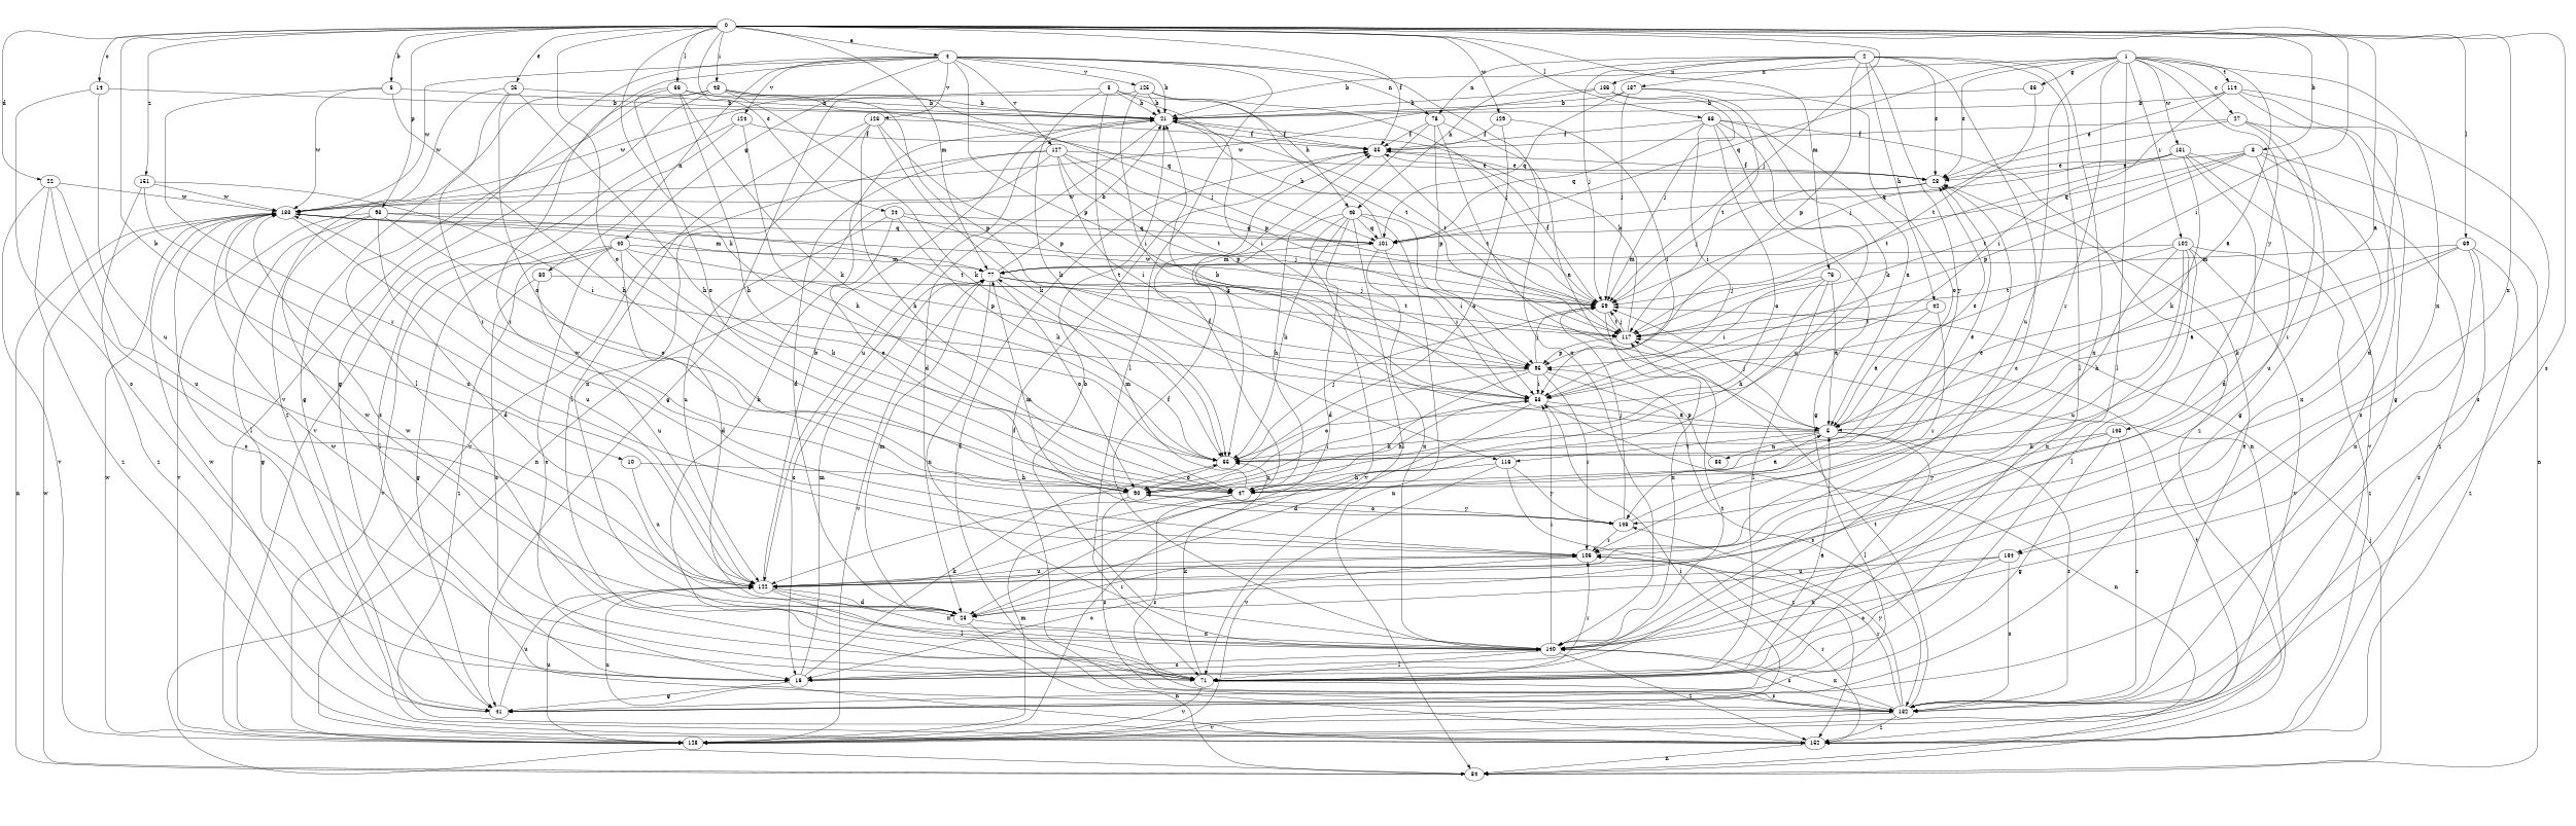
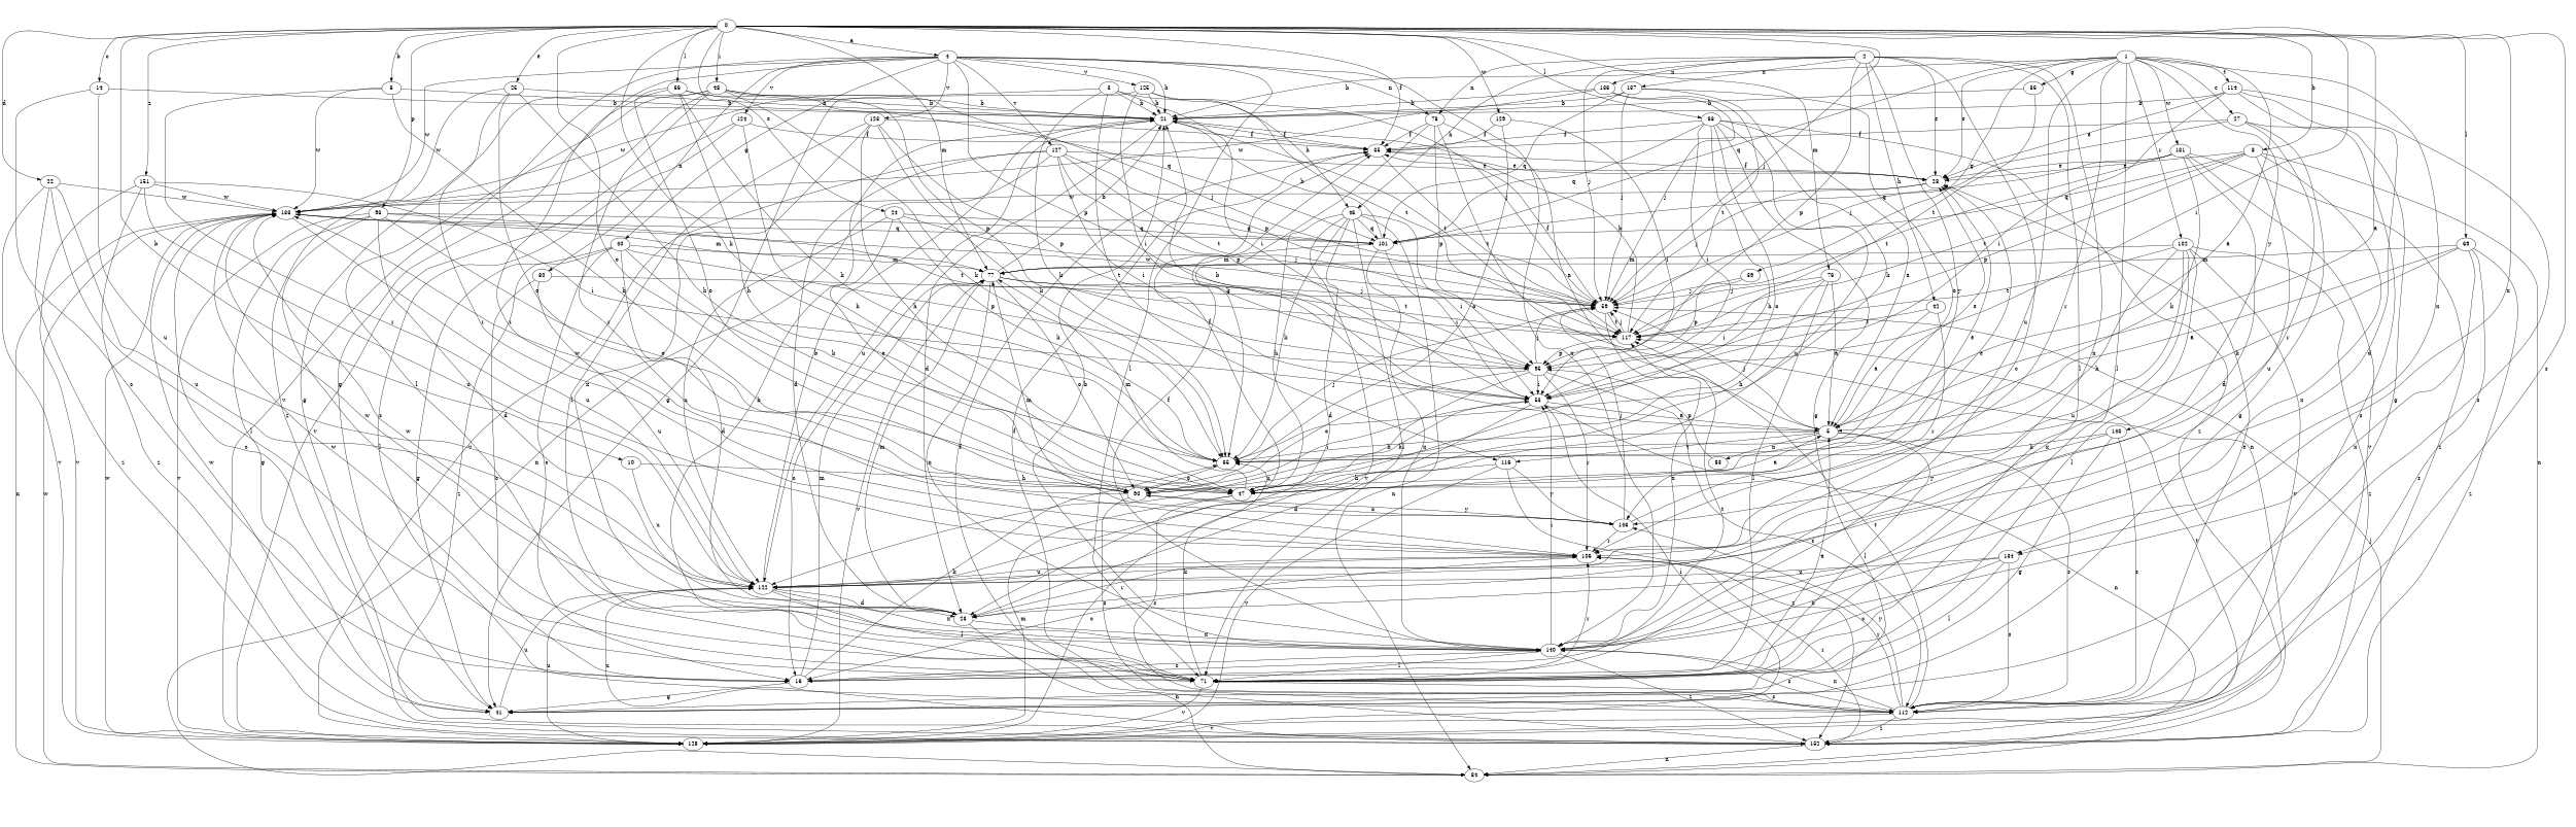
  strict digraph {
    0
    4
    5
    6
    8
    10
    14
    22
    24
    25
    35
    48
    53
    59
    65
    66
    68
    69
    76
    77
    90
    93
-   112 [label=132]
+   112
    129
    134
    151
    n27 [label=21]
    71
    78
    95
    140
    133
    40
    41
    80
    123
    124
    125
    127
    128
    28
    116
    83
    106
    47
    101
    122
    84
    117
    16
    152
    23
    146
    1
    27
    36
+   39
    102
    114
    131
    143
    2
    42
    46
    136
    137
    3
    0 -> 4 [label=a]
    0 -> 5 [label=a]
    0 -> 6 [label=b]
    0 -> 8 [label=b]
    0 -> 10 [label=b]
    0 -> 14 [label=c]
    0 -> 22 [label=d]
    0 -> 24 [label=e]
    0 -> 25 [label=e]
    0 -> 35 [label=f]
    0 -> 48 [label=i]
    0 -> 53 [label=i]
    0 -> 59 [label=j]
    0 -> 65 [label=k]
    0 -> 66 [label=l]
    0 -> 68 [label=l]
    0 -> 69 [label=l]
    0 -> 76 [label=m]
    0 -> 77 [label=m]
    0 -> 90 [label=o]
    0 -> 93 [label=p]
    0 -> 112 [label=s]
    0 -> 129 [label=w]
    0 -> 134 [label=x]
    0 -> 151 [label=z]
    4 -> n27 [label=b]
    4 -> 71 [label=l]
    4 -> 78 [label=n]
    4 -> 95 [label=p]
    4 -> 140 [label=x]
    4 -> 133 [label=w]
    4 -> 40 [label=g]
    4 -> 41 [label=g]
    4 -> 80 [label=n]
    4 -> 123 [label=v]
    4 -> 124 [label=v]
    4 -> 125 [label=v]
    4 -> 127 [label=v]
    4 -> 128 [label=v]
    5 -> 59 [label=j]
    5 -> 65 [label=k]
    5 -> 112 [label=s]
    5 -> n27 [label=b]
    5 -> 71 [label=l]
    5 -> 28 [label=e]
    5 -> 116 [label=t]
    5 -> 83 [label=n]
    6 -> n27 [label=b]
    6 -> 133 [label=w]
    6 -> 106 [label=r]
    6 -> 47 [label=h]
    8 -> 95 [label=p]
    8 -> 140 [label=x]
    8 -> 28 [label=e]
    8 -> 101 [label=q]
    8 -> 122 [label=u]
    8 -> 84 [label=n]
    8 -> 117 [label=t]
    10 -> 47 [label=h]
    10 -> 122 [label=u]
    14 -> n27 [label=b]
    14 -> 122 [label=u]
    14 -> 16 [label=c]
    22 -> 71 [label=l]
    22 -> 133 [label=w]
    22 -> 128 [label=v]
    22 -> 122 [label=u]
    22 -> 152 [label=z]
    24 -> 59 [label=j]
    24 -> 65 [label=k]
    24 -> 90 [label=o]
    24 -> 101 [label=q]
    24 -> 122 [label=u]
    25 -> 90 [label=o]
    25 -> n27 [label=b]
    25 -> 133 [label=w]
    25 -> 106 [label=r]
    25 -> 47 [label=h]
    35 -> 28 [label=e]
    35 -> 117 [label=t]
    48 -> 59 [label=j]
    48 -> 65 [label=k]
    48 -> n27 [label=b]
    48 -> 71 [label=l]
    48 -> 95 [label=p]
    48 -> 41 [label=g]
+   48 -> 106 [label=r]
    48 -> 152 [label=z]
    53 -> 5 [label=a]
    53 -> 47 [label=h]
    53 -> 84 [label=n]
    53 -> 23 [label=d]
    59 -> 35 [label=f]
    59 -> 140 [label=x]
    59 -> 133 [label=w]
    59 -> 117 [label=t]
    65 -> 59 [label=j]
    65 -> 90 [label=o]
    66 -> 65 [label=k]
    66 -> 90 [label=o]
    66 -> n27 [label=b]
    66 -> 106 [label=r]
    66 -> 47 [label=h]
    66 -> 101 [label=q]
    68 -> 5 [label=a]
    68 -> 35 [label=f]
    68 -> 53 [label=i]
    68 -> 90 [label=o]
    68 -> 41 [label=g]
+   68 -> 47 [label=h]
    68 -> 101 [label=q]
    68 -> 122 [label=u]
    68 -> 152 [label=z]
    69 -> 5 [label=a]
    69 -> 65 [label=k]
    69 -> 77 [label=m]
    69 -> 112 [label=s]
    69 -> 140 [label=x]
    69 -> 152 [label=z]
    76 -> 5 [label=a]
    76 -> 53 [label=i]
    76 -> 59 [label=j]
    76 -> 71 [label=l]
    76 -> 47 [label=h]
    77 -> 59 [label=j]
    77 -> 90 [label=o]
    77 -> n27 [label=b]
    77 -> 140 [label=x]
    77 -> 128 [label=v]
    77 -> 117 [label=t]
    77 -> 16 [label=c]
    90 -> 53 [label=i]
    90 -> 112 [label=s]
    90 -> 133 [label=w]
    90 -> 146 [label=y]
    93 -> 90 [label=o]
    93 -> 71 [label=l]
    93 -> 41 [label=g]
    93 -> 128 [label=v]
    93 -> 101 [label=q]
    93 -> 117 [label=t]
    93 -> 23 [label=d]
    112 -> 35 [label=f]
    112 -> 140 [label=x]
    112 -> 128 [label=v]
    112 -> 28 [label=e]
    112 -> 106 [label=r]
    112 -> 117 [label=t]
    112 -> 152 [label=z]
    112 -> 146 [label=y]
    129 -> 35 [label=f]
    129 -> 53 [label=i]
    129 -> 90 [label=o]
    134 -> 112 [label=s]
+   134 -> 71 [label=l]
    134 -> 140 [label=x]
    134 -> 122 [label=u]
    134 -> 16 [label=c]
    151 -> 53 [label=i]
    151 -> 133 [label=w]
    151 -> 122 [label=u]
    151 -> 152 [label=z]
    n27 -> 35 [label=f]
    n27 -> 122 [label=u]
    n27 -> 117 [label=t]
    n27 -> 23 [label=d]
    71 -> 5 [label=a]
    71 -> 65 [label=k]
    71 -> 112 [label=s]
    71 -> n27 [label=b]
    71 -> 133 [label=w]
    71 -> 128 [label=v]
    71 -> 106 [label=r]
    78 -> 5 [label=a]
    78 -> 35 [label=f]
    78 -> 65 [label=k]
    78 -> 95 [label=p]
    78 -> 84 [label=n]
    95 -> 53 [label=i]
    95 -> 59 [label=j]
    95 -> 90 [label=o]
    95 -> 112 [label=s]
    95 -> 106 [label=r]
    95 -> 122 [label=u]
    140 -> 35 [label=f]
    140 -> 53 [label=i]
    140 -> 112 [label=s]
    140 -> n27 [label=b]
    140 -> 71 [label=l]
    140 -> 133 [label=w]
    140 -> 16 [label=c]
    140 -> 152 [label=z]
    133 -> 77 [label=m]
    133 -> 101 [label=q]
    133 -> 122 [label=u]
    133 -> 84 [label=n]
    133 -> 16 [label=c]
    40 -> 65 [label=k]
    40 -> 77 [label=m]
    40 -> 95 [label=p]
    40 -> 41 [label=g]
-   40 -> 128 [label=v]
+   151 -> 128 [label=v]
    40 -> 16 [label=c]
    40 -> 152 [label=z]
    40 -> 23 [label=d]
    41 -> 133 [label=w]
    41 -> 122 [label=u]
    80 -> 59 [label=j]
    80 -> 122 [label=u]
    80 -> 16 [label=c]
    123 -> 35 [label=f]
    123 -> 65 [label=k]
    123 -> 71 [label=l]
    123 -> 95 [label=p]
    123 -> 140 [label=x]
    123 -> 47 [label=h]
    124 -> 35 [label=f]
    124 -> 112 [label=s]
    124 -> 128 [label=v]
    124 -> 47 [label=h]
    125 -> 53 [label=i]
    125 -> 59 [label=j]
    125 -> n27 [label=b]
    125 -> 41 [label=g]
    125 -> 117 [label=t]
    127 -> 53 [label=i]
    127 -> 59 [label=p]
    127 -> 95 [label=p]
    127 -> 128 [label=v]
    127 -> 28 [label=e]
    127 -> 84 [label=n]
    127 -> 117 [label=t]
    127 -> 23 [label=d]
    128 -> 53 [label=i]
    128 -> 133 [label=w]
    128 -> 122 [label=u]
    28 -> 35 [label=f]
    28 -> 59 [label=j]
    28 -> 133 [label=w]
    116 -> 128 [label=v]
    116 -> 47 [label=h]
    116 -> 152 [label=z]
    116 -> 146 [label=y]
    83 -> 95 [label=p]
    106 -> 122 [label=u]
    106 -> 16 [label=c]
    47 -> 5 [label=a]
    47 -> 35 [label=f]
    47 -> 77 [label=m]
    47 -> 112 [label=s]
    47 -> 128 [label=m]
    47 -> 28 [label=e]
    101 -> 53 [label=i]
    101 -> 77 [label=m]
    101 -> n27 [label=b]
    101 -> 140 [label=x]
    122 -> n27 [label=b]
    122 -> 71 [label=l]
    122 -> 140 [label=x]
    122 -> 23 [label=d]
    84 -> 59 [label=j]
    84 -> 133 [label=w]
    117 -> 59 [label=j]
    117 -> n27 [label=b]
    117 -> 95 [label=p]
    16 -> 65 [label=k]
    16 -> 77 [label=m]
    16 -> 41 [label=g]
    16 -> 117 [label=t]
    152 -> 35 [label=f]
    152 -> 106 [label=r]
    152 -> 122 [label=u]
    152 -> 84 [label=n]
    152 -> 117 [label=t]
    23 -> 77 [label=m]
    23 -> 140 [label=x]
    23 -> 133 [label=w]
    23 -> 106 [label=r]
    23 -> 84 [label=n]
    146 -> 59 [label=j]
    146 -> 77 [label=m]
    146 -> 90 [label=o]
    146 -> 28 [label=e]
    146 -> 106 [label=r]
    1 -> 5 [label=a]
    1 -> 134 [label=x]
    1 -> n27 [label=b]
    1 -> 71 [label=l]
    1 -> 28 [label=e]
    1 -> 106 [label=r]
    1 -> 101 [label=q]
    1 -> 122 [label=u]
    1 -> 27 [label=e]
    1 -> 36 [label=g]
+   1 -> 39 [label=g]
    1 -> 102 [label=r]
    1 -> 114 [label=t]
    1 -> 131 [label=w]
    1 -> 143 [label=y]
    27 -> 35 [label=f]
    27 -> 59 [label=j]
    27 -> 112 [label=s]
    27 -> 41 [label=g]
    27 -> 106 [label=r]
    36 -> n27 [label=b]
    36 -> 117 [label=t]
+   39 -> 59 [label=j]
+   39 -> 95 [label=p]
    102 -> 77 [label=m]
    102 -> 71 [label=l]
    102 -> 140 [label=x]
    102 -> 128 [label=v]
    102 -> 47 [label=h]
    102 -> 122 [label=u]
    102 -> 117 [label=t]
    102 -> 152 [label=z]
    114 -> 53 [label=i]
    114 -> 112 [label=s]
    114 -> n27 [label=b]
    114 -> 41 [label=g]
    114 -> 28 [label=e]
    114 -> 23 [label=d]
    131 -> 65 [label=k]
    131 -> 128 [label=v]
    131 -> 28 [label=e]
    131 -> 101 [label=q]
    131 -> 117 [label=t]
    131 -> 152 [label=z]
    131 -> 23 [label=d]
    143 -> 65 [label=k]
    143 -> 112 [label=s]
    143 -> 41 [label=g]
    143 -> 146 [label=y]
    2 -> 59 [label=j]
    2 -> 71 [label=l]
    2 -> 78 [label=n]
    2 -> 95 [label=p]
    2 -> 140 [label=x]
    2 -> 28 [label=e]
    2 -> 16 [label=c]
    2 -> 146 [label=y]
    2 -> 42 [label=h]
    2 -> 46 [label=h]
    2 -> 136 [label=x]
    2 -> 137 [label=x]
    42 -> 5 [label=a]
    42 -> 106 [label=r]
    42 -> 117 [label=t]
    46 -> 53 [label=i]
    46 -> 65 [label=k]
    46 -> 71 [label=l]
    46 -> 128 [label=v]
    46 -> 47 [label=h]
    46 -> 101 [label=q]
    46 -> 84 [label=n]
    46 -> 23 [label=d]
    136 -> 59 [label=j]
    136 -> n27 [label=b]
    136 -> 133 [label=w]
    136 -> 117 [label=t]
    137 -> 59 [label=j]
    137 -> 65 [label=k]
    137 -> 90 [label=o]
    137 -> n27 [label=b]
    137 -> 101 [label=q]
    3 -> 53 [label=i]
    3 -> 65 [label=k]
    3 -> n27 [label=b]
    3 -> 133 [label=w]
    3 -> 116 [label=t]
    3 -> 46 [label=h]
  }
